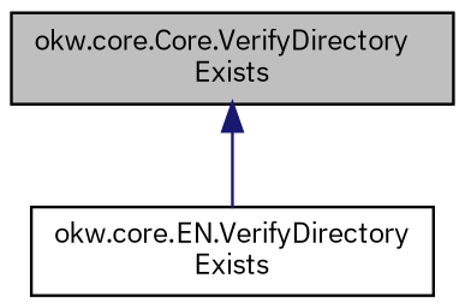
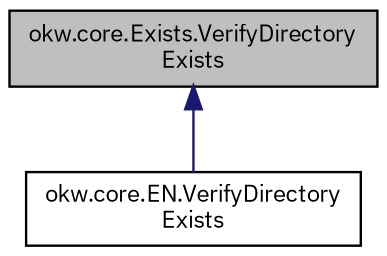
  digraph {
    rankdir=TB
    fontname="IBM Plex Sans"
    node [color=black fontname="IBM Plex Sans" fontsize=10 shape=record style=filled]
-   n1 [fillcolor=grey75 fontcolor=black height=0.2 label="okw.core.Core.VerifyDirectory\lExists" width=0.4]
+   n1 [fillcolor=grey75 fontcolor=black height=0.2 label="okw.core.Exists.VerifyDirectory\lExists" width=0.4]
    n2 [fillcolor=white height=0.2 label="okw.core.EN.VerifyDirectory\lExists" width=0.4]
    n1 -> n2 [color=midnightblue dir=back fontname="IBM Plex Sans" fontsize=10 labelfontname=Helvetica labelfontsize=10 style=solid]
  }
